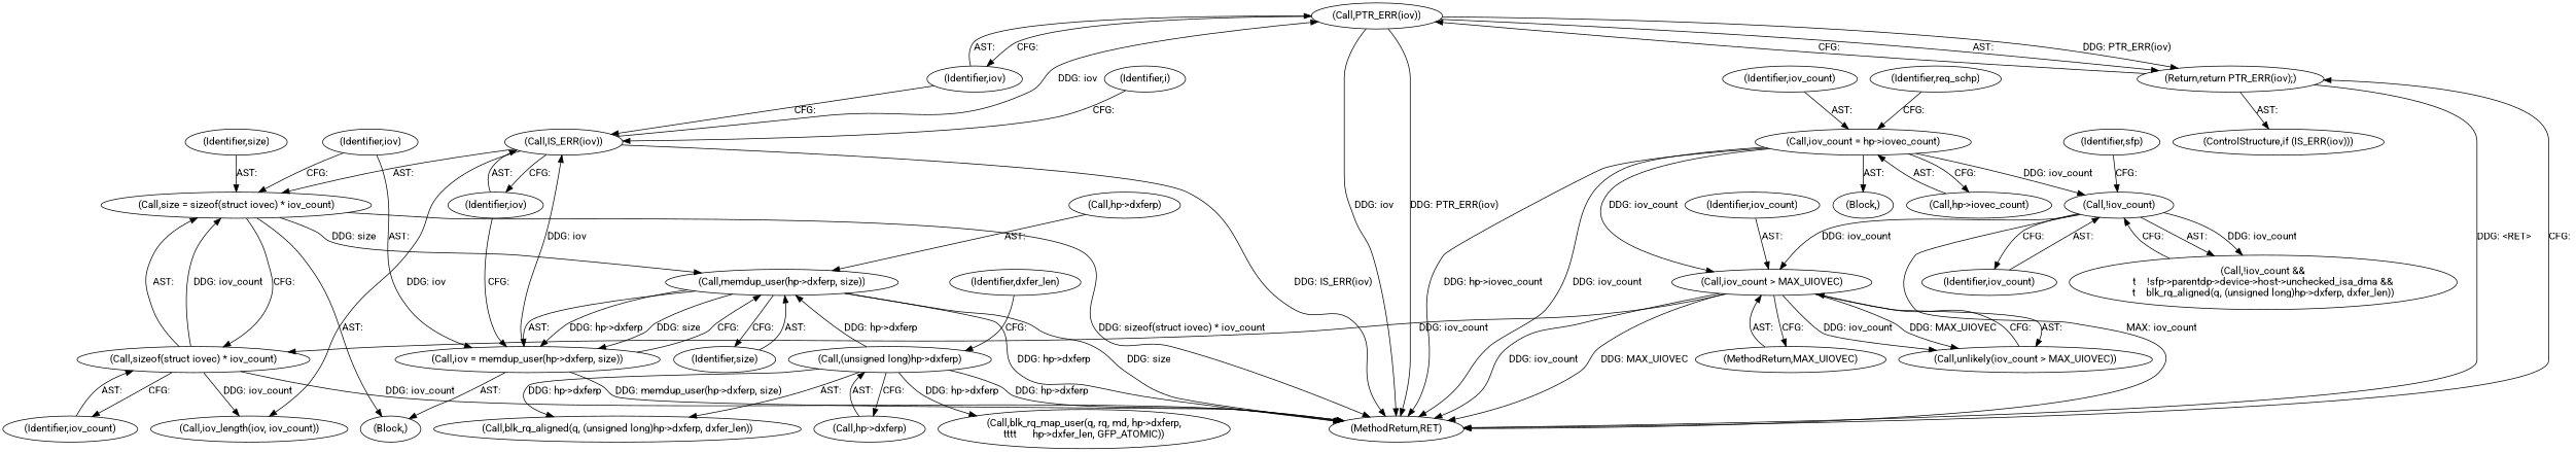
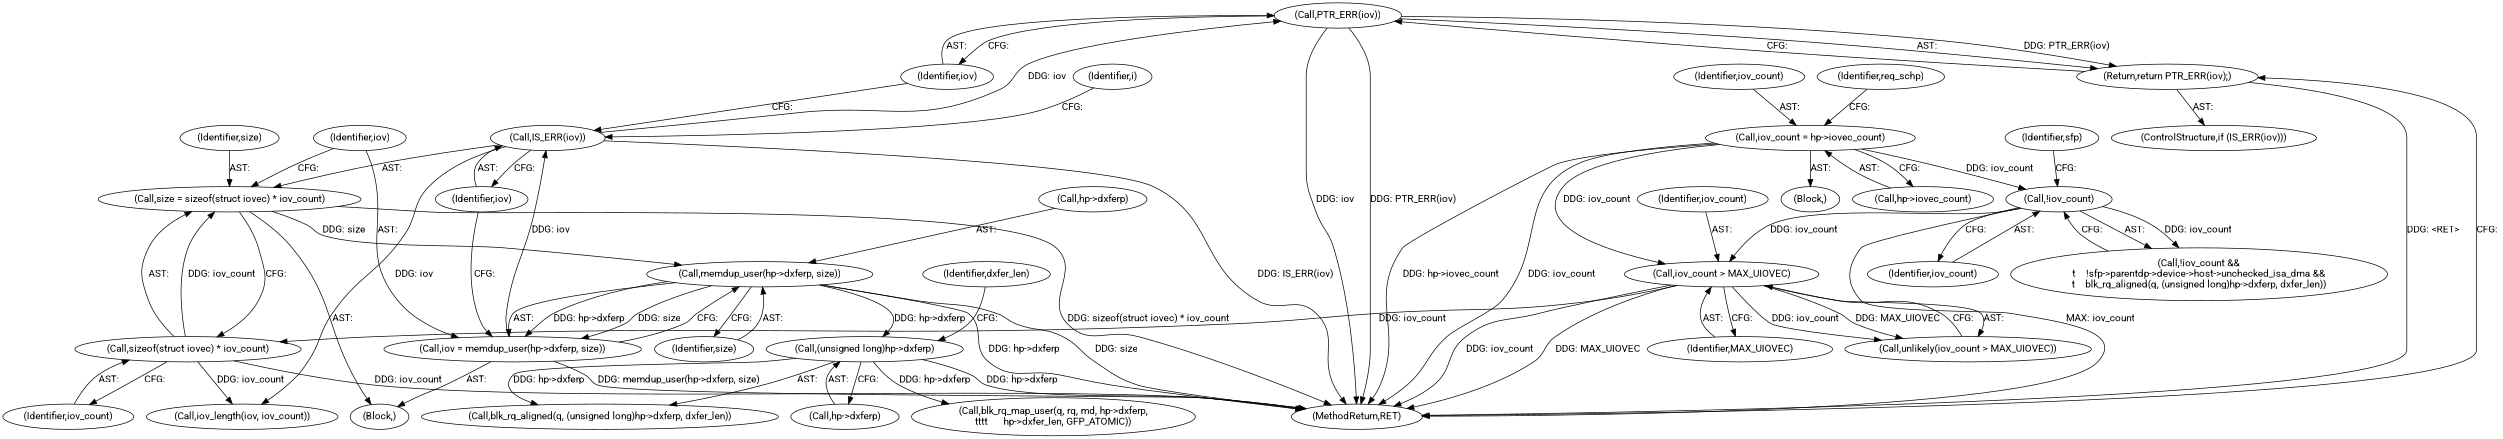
  digraph {
    fontname=Roboto
    node [fontname=Roboto]
    edge [fontname=Roboto]
    n1 [label="(Call,PTR_ERR(iov))"]
    n2 [label="(Return,return PTR_ERR(iov);)"]
    n3 [label="(Identifier,iov)"]
    n4 [label="(MethodReturn,RET)"]
    n5 [label="(ControlStructure,if (IS_ERR(iov)))"]
    n6 [label="(Call,IS_ERR(iov))"]
    n7 [label="(Call,iov_length(iov, iov_count))"]
    n8 [label="(Identifier,iov)"]
    n9 [label="(Call,size = sizeof(struct iovec) * iov_count)"]
    n10 [label="(Call,iov = memdup_user(hp->dxferp, size))"]
    n11 [label="(Call,memdup_user(hp->dxferp, size))"]
    n12 [label="(Block,)"]
    n13 [label="(Identifier,size)"]
    n14 [label="(Call,(unsigned long)hp->dxferp)"]
    n15 [label="(Call,hp->dxferp)"]
    n16 [label="(Call,blk_rq_aligned(q, (unsigned long)hp->dxferp, dxfer_len))"]
    n17 [label="(Call,blk_rq_map_user(q, rq, md, hp->dxferp,\n\t\t\t\t      hp->dxfer_len, GFP_ATOMIC))"]
    n18 [label="(Call,sizeof(struct iovec) * iov_count)"]
    n19 [label="(Identifier,iov_count)"]
    n20 [label="(Call,iov_count > MAX_UIOVEC)"]
    n21 [label="(Call,unlikely(iov_count > MAX_UIOVEC))"]
-   n22 [label="(MethodReturn,MAX_UIOVEC)"]
+   n22 [label="(Identifier,MAX_UIOVEC)"]
    n23 [label="(Call,!iov_count)"]
    n24 [label="(Identifier,iov_count)"]
    n25 [label="(Call,!iov_count &&\n\t    !sfp->parentdp->device->host->unchecked_isa_dma &&\n\t    blk_rq_aligned(q, (unsigned long)hp->dxferp, dxfer_len))"]
    n26 [label="(Call,iov_count = hp->iovec_count)"]
    n27 [label="(Block,)"]
    n28 [label="(Call,hp->iovec_count)"]
    n29 [label="(Identifier,req_schp)"]
    n30 [label="(Identifier,i)"]
    n31 [label="(Identifier,iov_count)"]
    n32 [label="(Identifier,dxfer_len)"]
    n33 [label="(Identifier,size)"]
    n34 [label="(Identifier,iov_count)"]
    n35 [label="(Call,hp->dxferp)"]
    n36 [label="(Identifier,iov)"]
    n37 [label="(Identifier,sfp)"]
    n1 -> n2 [label="AST: "]
    n1 -> n2 [label="DDG: PTR_ERR(iov)"]
    n1 -> n3 [label="CFG: "]
    n1 -> n4 [label="DDG: iov"]
    n1 -> n4 [label="DDG: PTR_ERR(iov)"]
    n2 -> n1 [label="CFG: "]
    n2 -> n4 [label="DDG: <RET>"]
    n2 -> n5 [label="AST: "]
    n3 -> n1 [label="AST: "]
    n3 -> n6 [label="CFG: "]
    n4 -> n2 [label="CFG: "]
    n6 -> n1 [label="DDG: iov"]
    n6 -> n4 [label="DDG: IS_ERR(iov)"]
    n6 -> n7 [label="DDG: iov"]
    n6 -> n8 [label="CFG: "]
    n6 -> n9 [label="AST: "]
    n8 -> n6 [label="AST: "]
    n8 -> n10 [label="CFG: "]
    n9 -> n4 [label="DDG: sizeof(struct iovec) * iov_count"]
    n9 -> n11 [label="DDG: size"]
    n9 -> n12 [label="AST: "]
    n9 -> n18 [label="CFG: "]
    n10 -> n4 [label="DDG: memdup_user(hp->dxferp, size)"]
    n10 -> n6 [label="DDG: iov"]
    n10 -> n11 [label="CFG: "]
    n10 -> n12 [label="AST: "]
    n11 -> n4 [label="DDG: size"]
    n11 -> n4 [label="DDG: hp->dxferp"]
    n11 -> n10 [label="AST: "]
    n11 -> n10 [label="DDG: hp->dxferp"]
    n11 -> n10 [label="DDG: size"]
    n11 -> n13 [label="CFG: "]
    n13 -> n11 [label="AST: "]
    n14 -> n4 [label="DDG: hp->dxferp"]
-   n14 -> n11 [label="DDG: hp->dxferp"]
+   n11 -> n14 [label="DDG: hp->dxferp"]
    n14 -> n15 [label="CFG: "]
    n14 -> n16 [label="AST: "]
    n14 -> n16 [label="DDG: hp->dxferp"]
    n14 -> n17 [label="DDG: hp->dxferp"]
    n15 -> n14 [label="AST: "]
    n18 -> n4 [label="DDG: iov_count"]
    n18 -> n7 [label="DDG: iov_count"]
    n18 -> n9 [label="AST: "]
    n18 -> n9 [label="DDG: iov_count"]
    n18 -> n19 [label="CFG: "]
    n19 -> n18 [label="AST: "]
    n20 -> n4 [label="DDG: iov_count"]
    n20 -> n4 [label="DDG: MAX_UIOVEC"]
    n20 -> n18 [label="DDG: iov_count"]
    n20 -> n21 [label="AST: "]
    n20 -> n21 [label="DDG: iov_count"]
    n20 -> n21 [label="DDG: MAX_UIOVEC"]
    n20 -> n22 [label="CFG: "]
    n21 -> n20 [label="CFG: "]
    n22 -> n20 [label="AST: "]
    n23 -> n4 [label="MAX: iov_count"]
    n23 -> n20 [label="DDG: iov_count"]
    n23 -> n24 [label="CFG: "]
    n23 -> n25 [label="AST: "]
    n23 -> n25 [label="DDG: iov_count"]
    n24 -> n23 [label="AST: "]
    n25 -> n23 [label="CFG: "]
    n26 -> n4 [label="DDG: iov_count"]
    n26 -> n4 [label="DDG: hp->iovec_count"]
    n26 -> n20 [label="DDG: iov_count"]
    n26 -> n23 [label="DDG: iov_count"]
    n26 -> n27 [label="AST: "]
    n26 -> n28 [label="CFG: "]
    n28 -> n26 [label="AST: "]
    n29 -> n26 [label="CFG: "]
    n30 -> n6 [label="CFG: "]
    n31 -> n26 [label="AST: "]
    n32 -> n14 [label="CFG: "]
    n33 -> n9 [label="AST: "]
    n34 -> n20 [label="AST: "]
    n35 -> n11 [label="AST: "]
    n36 -> n9 [label="CFG: "]
    n36 -> n10 [label="AST: "]
    n37 -> n23 [label="CFG: "]
  }
